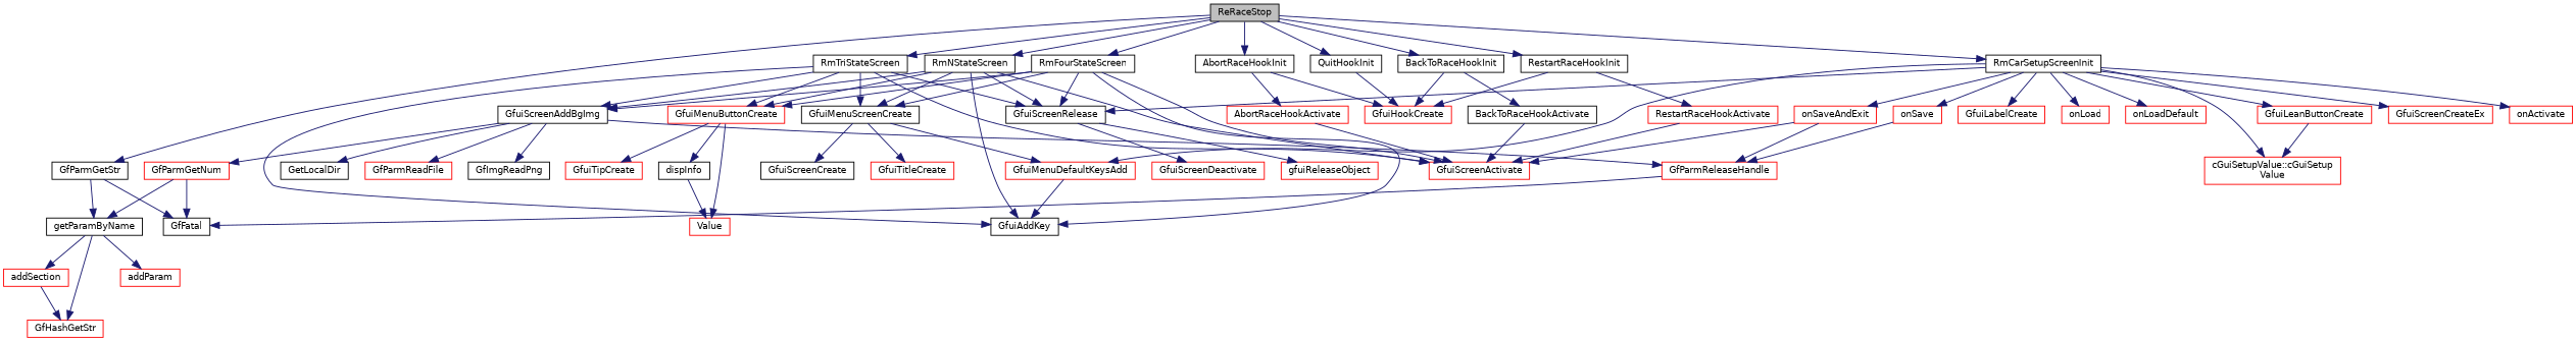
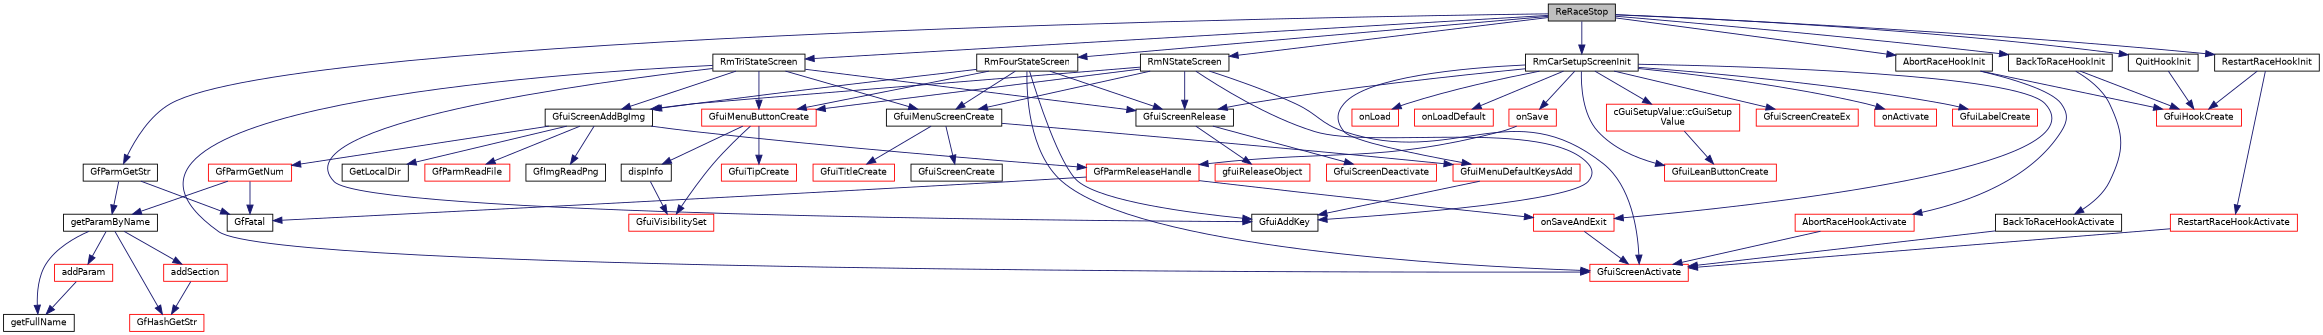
  digraph {
    rankdir=TB
    node [color=red fillcolor=white fontname=Helvetica fontsize=10 shape=record style=filled]
    edge [color=midnightblue fontname=Helvetica fontsize=10 labelfontname=Helvetica labelfontsize=10 style=solid]
    n1 [color=black fillcolor=grey75 fontcolor=black height=0.2 label=ReRaceStop width=0.4]
    n2 [color=black height=0.2 label=GfParmGetStr width=0.4]
    n3 [color=black height=0.2 label=RmTriStateScreen width=0.4]
    n4 [color=black height=0.2 label=AbortRaceHookInit width=0.4]
    n5 [color=black height=0.2 label=BackToRaceHookInit width=0.4]
    n6 [color=black height=0.2 label=QuitHookInit width=0.4]
    n7 [color=black height=0.2 label=RestartRaceHookInit width=0.4]
    n8 [color=black height=0.2 label=RmCarSetupScreenInit width=0.4]
    n9 [color=black height=0.2 label=RmNStateScreen width=0.4]
    n10 [color=black height=0.2 label=RmFourStateScreen width=0.4]
    n11 [color=black height=0.2 label=GfFatal width=0.4]
    n12 [color=black height=0.2 label=getParamByName width=0.4]
    n13 [color=black height=0.2 label=GfuiScreenRelease width=0.4]
    n14 [color=black height=0.2 label=GfuiMenuScreenCreate width=0.4]
    n15 [color=black height=0.2 label=GfuiAddKey width=0.4]
    n16 [color=black height=0.2 label=GfuiScreenAddBgImg width=0.4]
    n17 [height=0.2 label=GfuiMenuButtonCreate width=0.4]
    n18 [height=0.2 label=GfuiScreenActivate width=0.4]
    n19 [height=0.2 label=GfuiHookCreate width=0.4]
    n20 [height=0.2 label=AbortRaceHookActivate width=0.4]
    n21 [color=black height=0.2 label=BackToRaceHookActivate width=0.4]
    n22 [height=0.2 label=RestartRaceHookActivate width=0.4]
    n23 [height=0.2 label=GfuiMenuDefaultKeysAdd width=0.4]
    n24 [height=0.2 label=GfuiScreenCreateEx width=0.4]
    n25 [height=0.2 label=onActivate width=0.4]
    n26 [height=0.2 label=GfuiLabelCreate width=0.4]
    n27 [height=0.2 label="cGuiSetupValue::cGuiSetup\lValue" width=0.4]
    n28 [height=0.2 label=GfuiLeanButtonCreate width=0.4]
    n29 [height=0.2 label=onSave width=0.4]
    n30 [height=0.2 label=onLoad width=0.4]
    n31 [height=0.2 label=onLoadDefault width=0.4]
    n32 [height=0.2 label=onSaveAndExit width=0.4]
+   n33 [color=black height=0.2 label=getFullName width=0.4]
    n34 [height=0.2 label=GfHashGetStr width=0.4]
    n35 [height=0.2 label=addSection width=0.4]
    n36 [height=0.2 label=addParam width=0.4]
    n37 [height=0.2 label=GfuiScreenDeactivate width=0.4]
    n38 [height=0.2 label=gfuiReleaseObject width=0.4]
    n39 [color=black height=0.2 label=GfuiScreenCreate width=0.4]
    n40 [height=0.2 label=GfuiTitleCreate width=0.4]
    n41 [color=black height=0.2 label=GetLocalDir width=0.4]
    n42 [height=0.2 label=GfParmReadFile width=0.4]
    n43 [height=0.2 label=GfParmGetNum width=0.4]
    n44 [color=black height=0.2 label=GfImgReadPng width=0.4]
    n45 [height=0.2 label=GfParmReleaseHandle width=0.4]
    n46 [height=0.2 label=GfuiTipCreate width=0.4]
-   n47 [height=0.2 label=Value width=0.4]
+   n47 [height=0.2 label=GfuiVisibilitySet width=0.4]
    n48 [color=black height=0.2 label=dispInfo width=0.4]
    n1 -> n2
    n1 -> n3
    n1 -> n4
    n1 -> n5
    n1 -> n6
    n1 -> n7
    n1 -> n8
    n1 -> n9
    n1 -> n10
    n2 -> n11
    n2 -> n12
    n3 -> n13
    n3 -> n14
    n3 -> n15
    n3 -> n16
    n3 -> n17
    n3 -> n18
    n4 -> n19
    n4 -> n20
    n5 -> n19
    n5 -> n21
    n6 -> n19
    n7 -> n19
    n7 -> n22
    n8 -> n13
    n8 -> n23
    n8 -> n24
    n8 -> n25
    n8 -> n26
    n8 -> n27
    n8 -> n28
    n8 -> n29
    n8 -> n30
    n8 -> n31
    n8 -> n32
    n9 -> n13
    n9 -> n14
    n9 -> n15
    n9 -> n16
    n9 -> n17
    n9 -> n18
    n10 -> n13
    n10 -> n14
    n10 -> n15
    n10 -> n16
    n10 -> n17
    n10 -> n18
+   n12 -> n33
    n12 -> n34
    n12 -> n35
    n12 -> n36
    n13 -> n37
    n13 -> n38
    n14 -> n23
    n14 -> n39
    n14 -> n40
    n16 -> n41
    n16 -> n42
    n16 -> n43
    n16 -> n44
    n16 -> n45
    n17 -> n46
    n17 -> n47
    n17 -> n48
    n20 -> n18
    n21 -> n18
    n22 -> n18
    n23 -> n15
-   n28 -> n27
+   n27 -> n28
    n29 -> n45
    n32 -> n18
-   n32 -> n45
+   n45 -> n32
    n35 -> n34
+   n36 -> n33
    n43 -> n11
    n43 -> n12
    n45 -> n11
    n48 -> n47
  }
